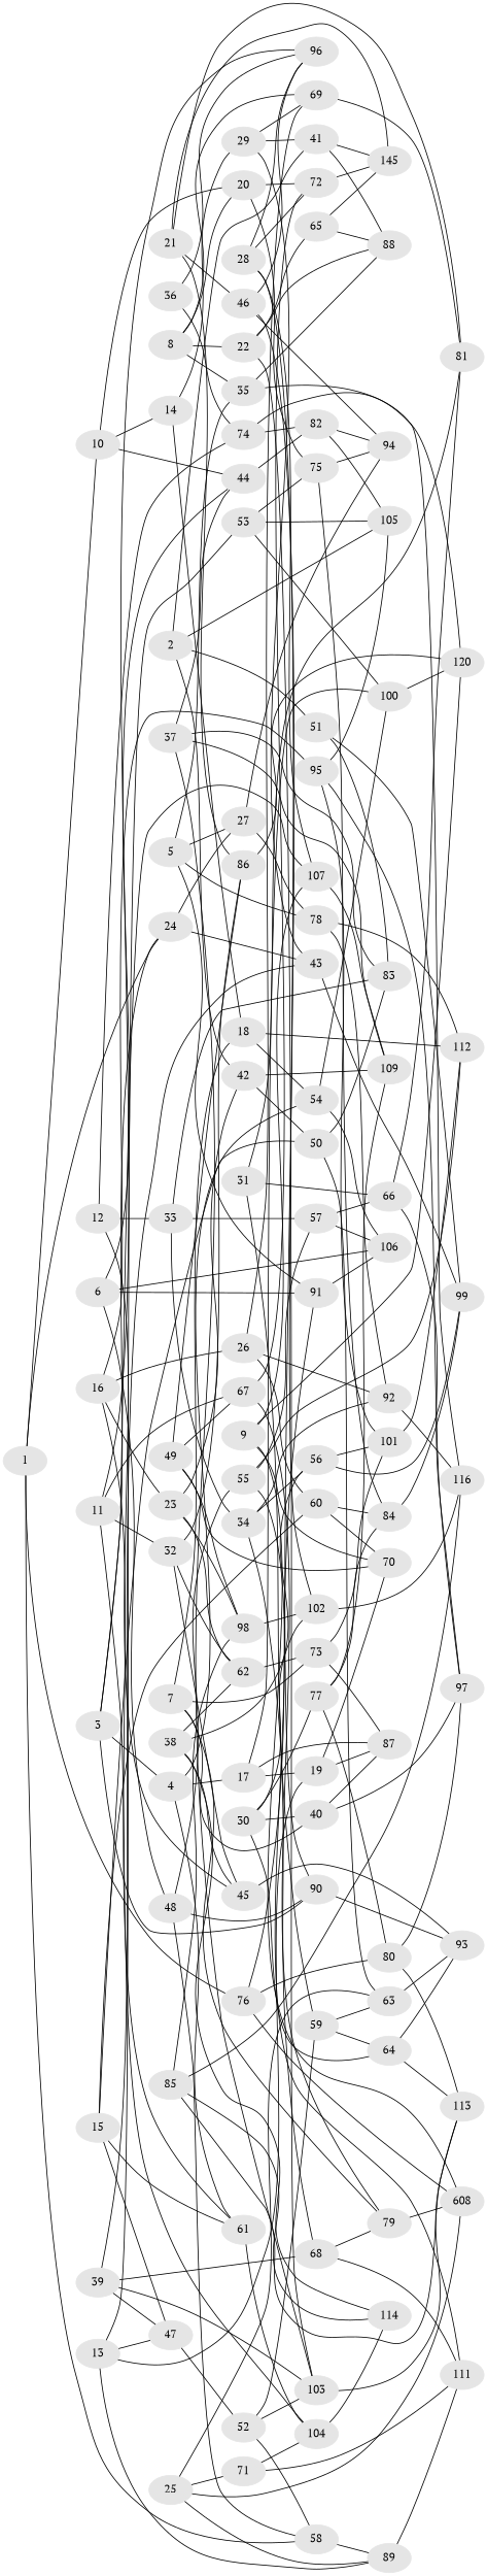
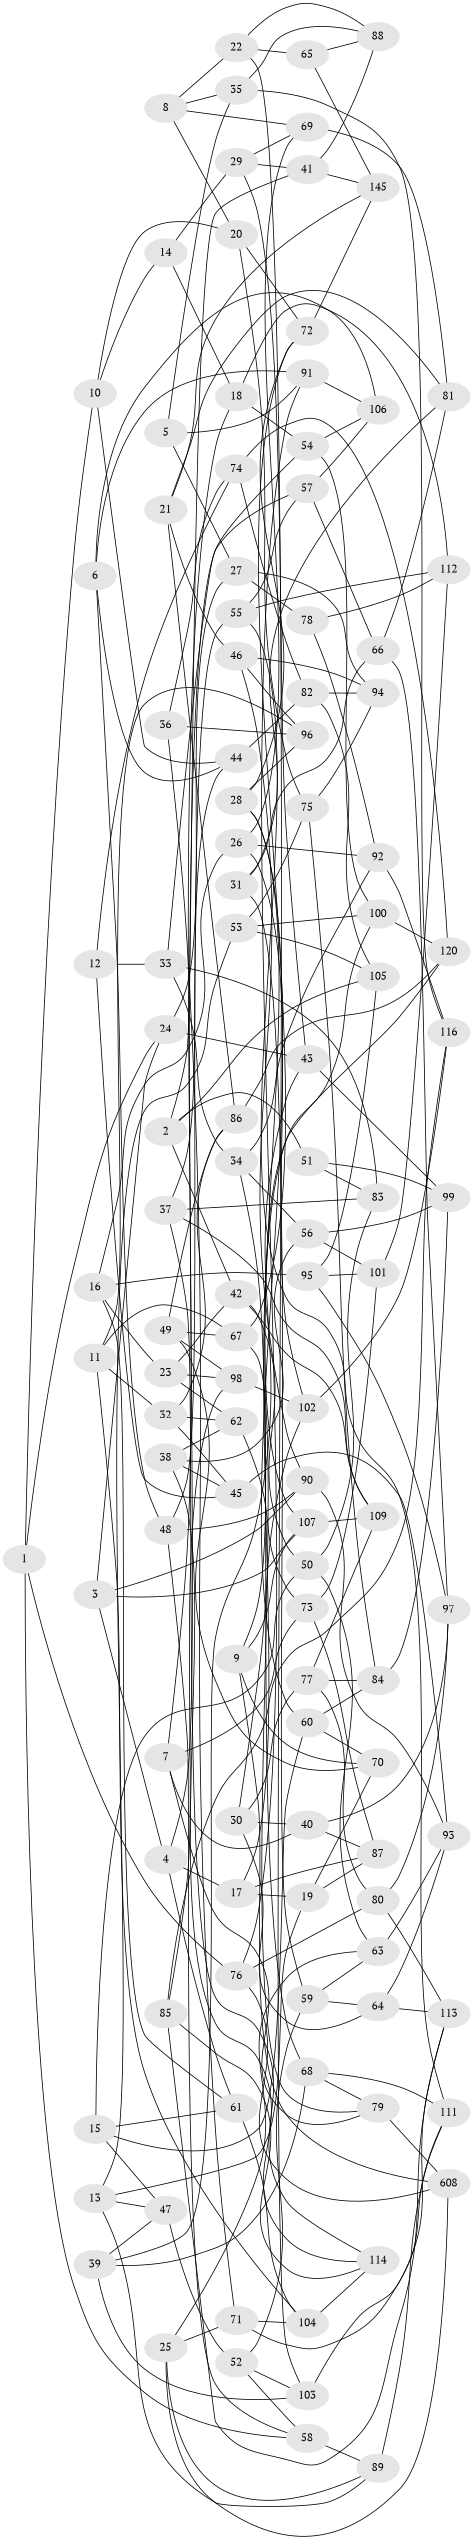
  graph {
    fontname="PT Serif"
    rankdir=LR
    node [color=gray90 fontname="PT Serif" style=filled]
    edge [fontname="PT Serif"]
    1
    10
    24
    58
    76
    44
    20
    14
    27
    43
    89
    91
    n13 [label=608]
    80
    2
    41
    42
    51
    105
    n20 [label=145]
    88
    50
    109
    83
    99
    3
    4
    90
    107
    17
    54
    61
    93
    19
    87
    100
    106
    104
    5
    35
    78
    94
    116
    112
    92
    6
    48
    82
    55
    7
    18
    40
    73
    79
    97
    101
    8
    22
    69
    72
    75
    65
    103
    81
    9
    70
    n67 [label=120]
    29
    11
    32
    67
    96
    45
    86
    62
    114
    12
    33
    74
    34
    57
    13
    47
    53
    52
    111
    31
    59
    66
    15
    60
    63
    84
    16
    23
    26
    95
    98
    21
    46
    113
    102
    25
    71
    28
    30
    64
    77
    56
    68
    36
    37
    38
    39
    49
    85
    1 -- 10
    1 -- 24
    1 -- 58
    1 -- 76
    10 -- 44
    10 -- 20
    10 -- 14
    24 -- 27
    24 -- 43
    58 -- 89
    76 -- 91
    76 -- n13
    76 -- 80
    44 -- 82
    20 -- 72
    20 -- 75
    14 -- 18
    14 -- 29
    27 -- 78
    27 -- 94
    43 -- 99
    89 -- 111
    91 -- 106
    80 -- 97
    80 -- 113
    2 -- 41
    2 -- 42
    2 -- 51
    2 -- 105
    41 -- n20
    41 -- 88
    42 -- 50
    42 -- 109
    51 -- 83
    51 -- 99
    50 -- 83
    50 -- 63
    3 -- 24
    3 -- 4
    3 -- 90
    3 -- 107
    4 -- 17
    4 -- 54
    4 -- 61
    90 -- 93
    107 -- 109
    17 -- 19
    17 -- 87
    17 -- 100
    54 -- 100
    54 -- 106
    61 -- 104
    19 -- 87
    19 -- 70
    100 -- n67
    104 -- 114
    5 -- 27
    5 -- 91
    5 -- 35
-   5 -- 78
    35 -- 88
    35 -- 116
    78 -- 112
    78 -- 92
    92 -- 116
    6 -- 44
    6 -- 91
    6 -- 106
    6 -- 48
    48 -- 58
    48 -- 90
    48 -- 55
    82 -- 105
    82 -- 94
    55 -- 112
    55 -- 57
    55 -- 111
    7 -- 18
    7 -- 40
    7 -- 73
    7 -- 79
    18 -- 54
    18 -- 112
    40 -- 87
    40 -- 97
    73 -- 87
    73 -- 101
    79 -- n13
    101 -- 112
    8 -- 20
    8 -- 35
    8 -- 22
    8 -- 69
    22 -- 88
    22 -- 65
    22 -- 103
    69 -- 81
    72 -- n20
    75 -- 94
    75 -- 84
    65 -- n20
    65 -- 88
    103 -- 113
    9 -- n13
    9 -- 107
    9 -- 70
    9 -- n67
    29 -- 43
    29 -- 41
    29 -- 69
    11 -- 104
    11 -- 32
    11 -- 67
    11 -- 96
    32 -- 45
    32 -- 86
    32 -- 62
    67 -- 79
    67 -- 72
    45 -- 93
    86 -- n67
    62 -- 73
    12 -- 45
    12 -- 33
    12 -- 74
    33 -- 83
    33 -- 34
    33 -- 57
    74 -- 82
    74 -- n67
    34 -- 92
    34 -- 56
    34 -- 68
    57 -- 106
    57 -- 66
    13 -- 89
    13 -- 19
    13 -- 47
    13 -- 53
    47 -- 52
    53 -- 105
    53 -- 100
    53 -- 75
    52 -- 58
    52 -- 103
    52 -- 59
    31 -- 81
    31 -- 59
    31 -- 66
    59 -- 63
    59 -- 64
    66 -- 97
    66 -- 81
    15 -- 50
    15 -- 61
    15 -- 47
    15 -- 60
    60 -- 70
    60 -- 84
    63 -- 93
    84 -- 99
    16 -- 61
    16 -- 23
    16 -- 26
    16 -- 95
    23 -- 42
    23 -- 62
    23 -- 98
    26 -- 92
    26 -- 69
    26 -- 60
    95 -- 105
    95 -- 97
    95 -- 101
    98 -- 102
    21 -- n20
    21 -- 81
    21 -- 86
    21 -- 46
    46 -- 90
    46 -- 94
    46 -- 96
    102 -- 116
    25 -- 89
    25 -- n13
    25 -- 63
    25 -- 71
    71 -- 104
    71 -- 111
    28 -- 107
    28 -- 72
    28 -- 96
    28 -- 102
    30 -- 40
    30 -- 102
    30 -- 64
    30 -- 77
    64 -- 93
    64 -- 113
    77 -- 80
    77 -- 109
    77 -- 84
    56 -- 99
    56 -- 101
    68 -- 79
    68 -- 111
    36 -- 96
    36 -- 74
+   36 -- 71
    37 -- 44
    37 -- 109
    37 -- 83
-   37 -- 103
+   37 -- 114
    38 -- 45
    38 -- 62
    38 -- 114
    38 -- 56
    39 -- 43
    39 -- 103
    39 -- 47
    39 -- 68
    49 -- 70
    49 -- 67
    49 -- 86
    49 -- 98
    85 -- 116
    85 -- 114
    85 -- 98
    85 -- 113
  }
